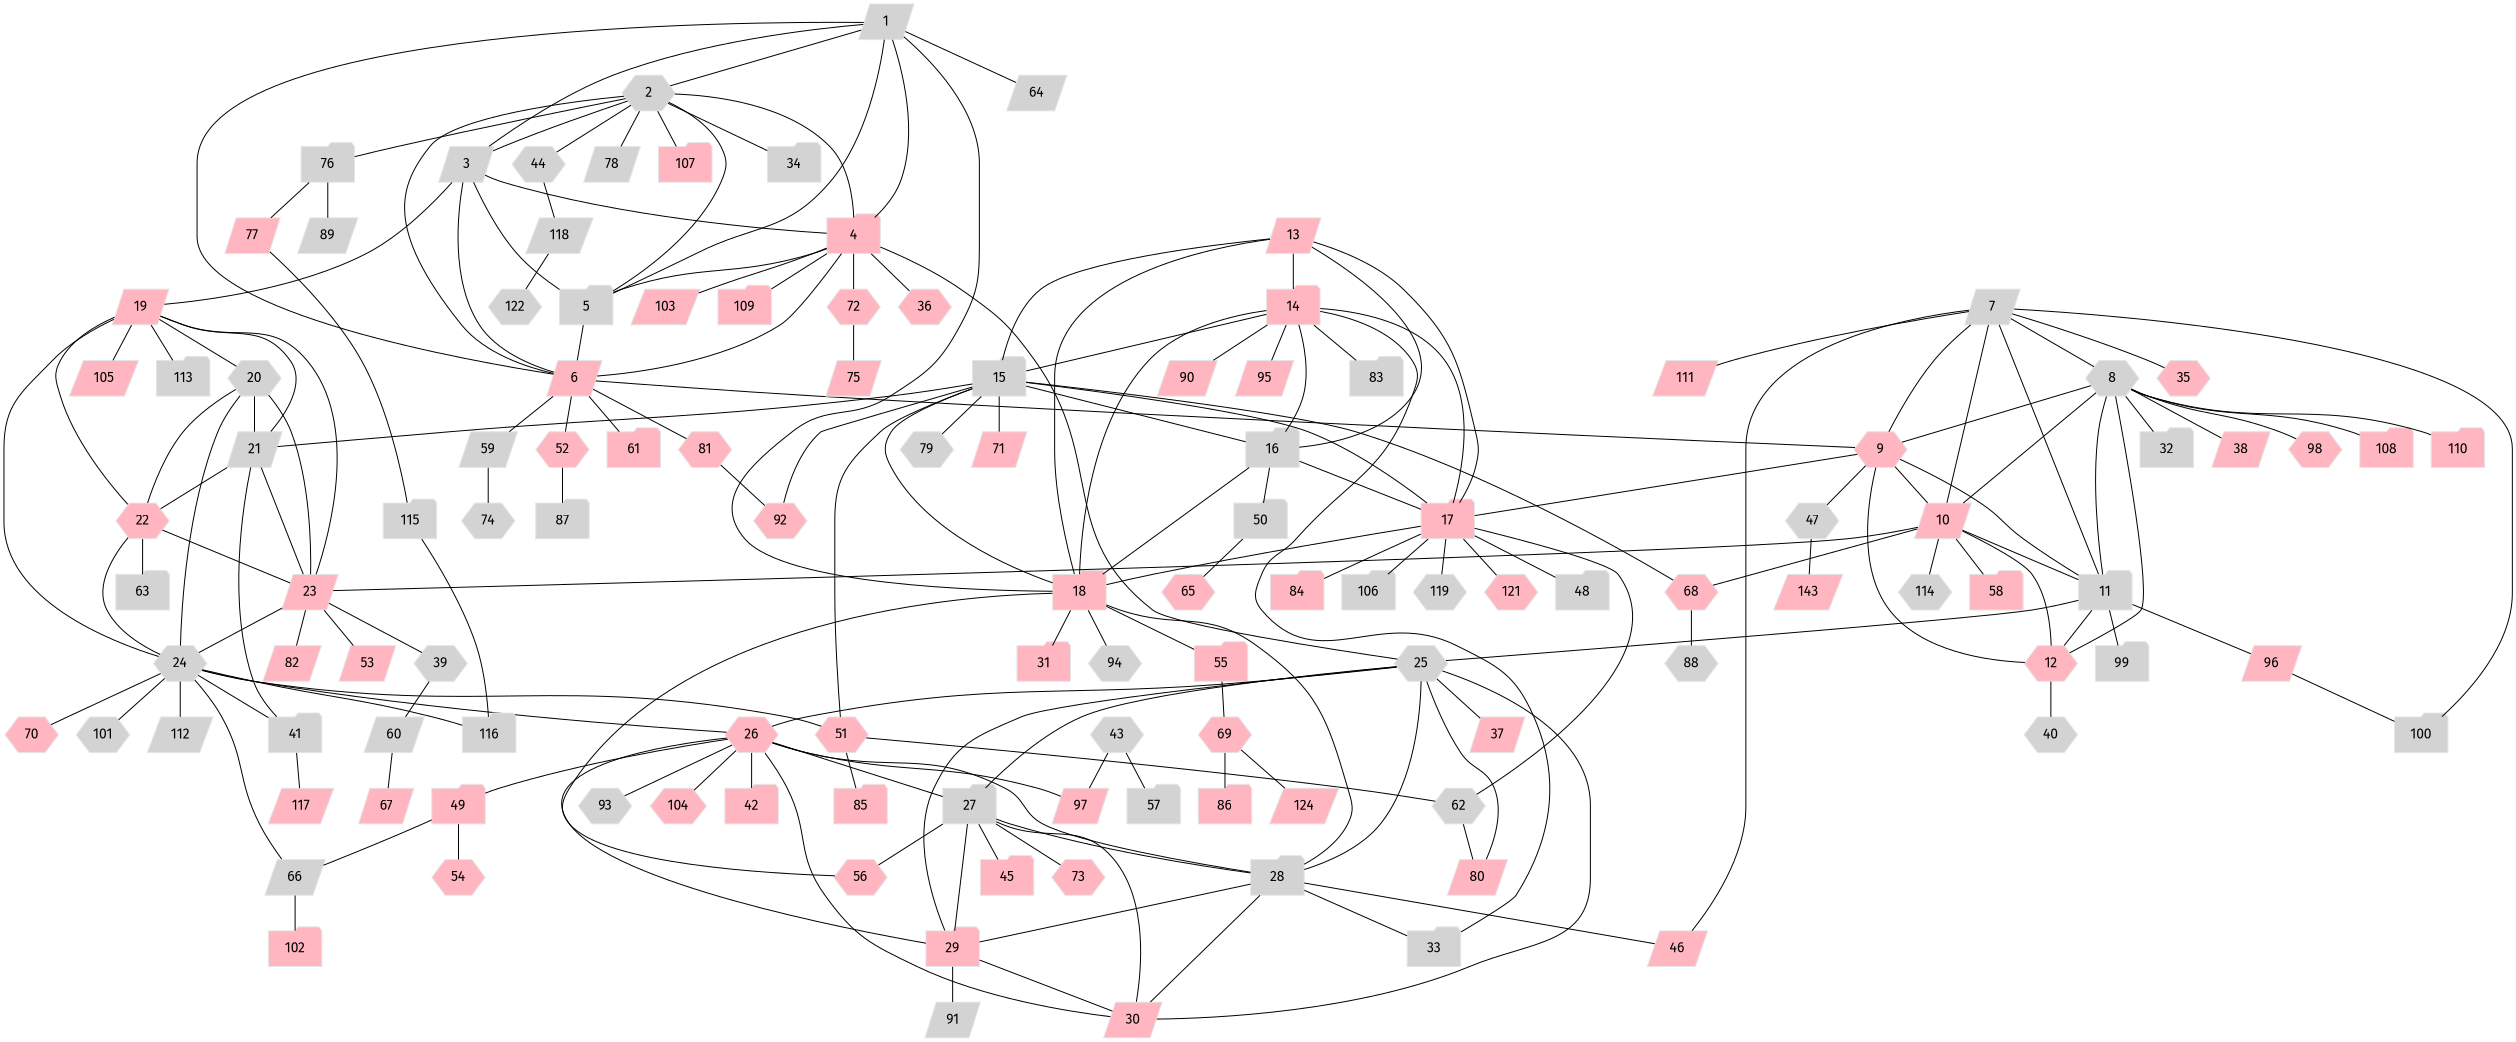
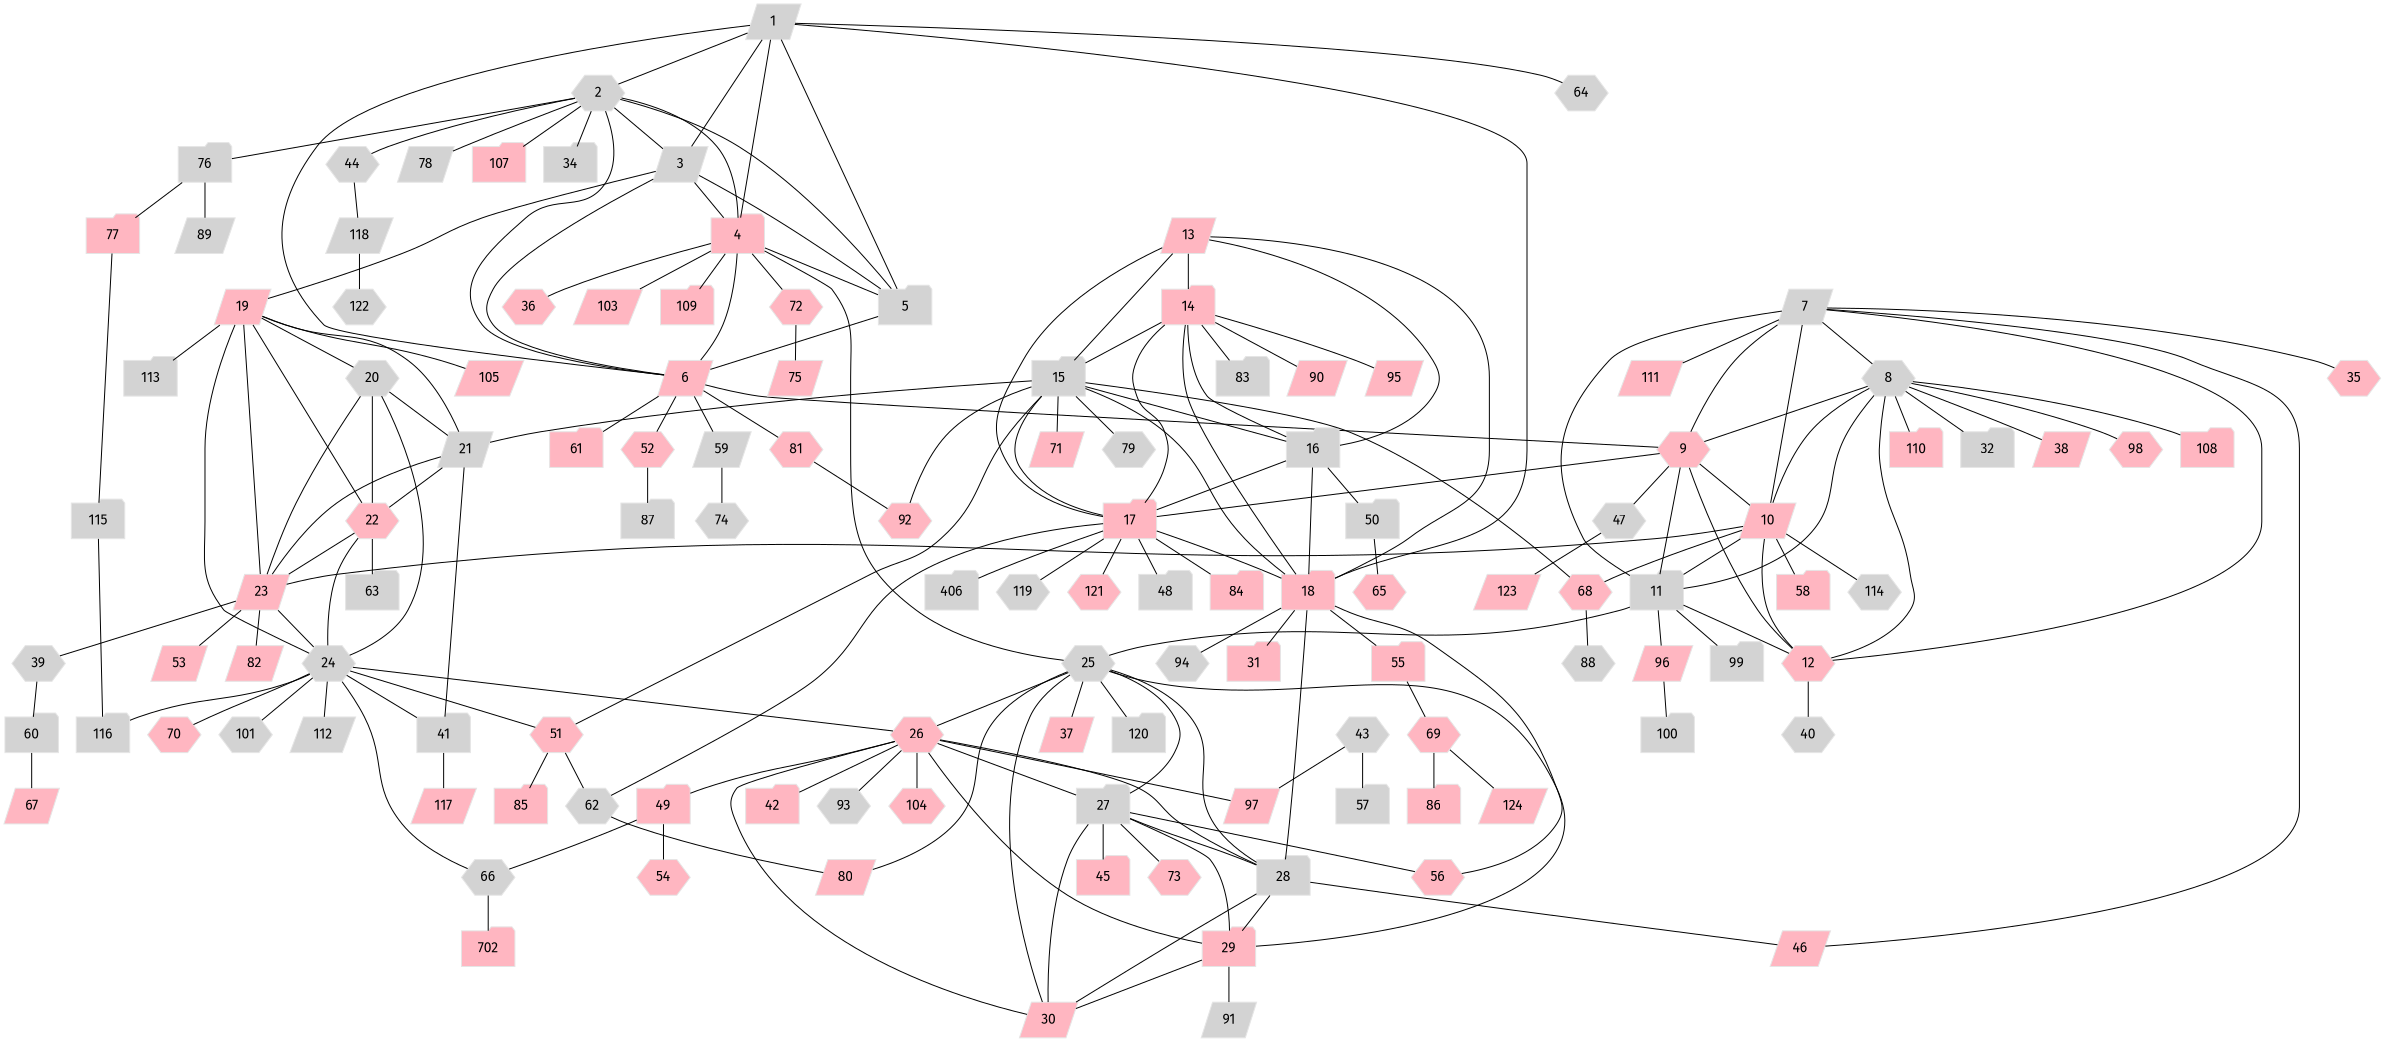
  graph {
    fontname="Fira Sans"
    node [color=gray90 fillcolor=lightpink fontname="Fira Sans" shape=folder style=filled]
    edge [fontname="Fira Sans"]
    1 [fillcolor=lightgrey shape=parallelogram]
    2 [fillcolor=lightgrey shape=hexagon]
    3 [fillcolor=lightgrey shape=parallelogram]
    4
    5 [fillcolor=lightgrey]
    6 [shape=parallelogram]
    18
-   64 [fillcolor=lightgrey shape=parallelogram]
+   64 [fillcolor=lightgrey shape=hexagon]
    34 [fillcolor=lightgrey]
    44 [fillcolor=lightgrey shape=hexagon]
    76 [fillcolor=lightgrey]
    78 [fillcolor=lightgrey shape=parallelogram]
    107
    19 [shape=parallelogram]
    25 [fillcolor=lightgrey shape=hexagon]
    36 [shape=hexagon]
    72 [shape=hexagon]
    103 [shape=parallelogram]
    109
    9 [shape=hexagon]
    52 [shape=hexagon]
    59 [fillcolor=lightgrey shape=parallelogram]
    61
    81 [shape=hexagon]
    28 [fillcolor=lightgrey]
    31
    55
    56 [shape=hexagon]
    94 [fillcolor=lightgrey shape=hexagon]
    118 [fillcolor=lightgrey shape=parallelogram]
-   77 [shape=parallelogram]
+   77
    89 [fillcolor=lightgrey shape=parallelogram]
    23 [shape=parallelogram]
    21 [fillcolor=lightgrey shape=parallelogram]
    20 [fillcolor=lightgrey shape=hexagon]
    22 [shape=hexagon]
    24 [fillcolor=lightgrey shape=hexagon]
    105 [shape=parallelogram]
    113 [fillcolor=lightgrey]
    26 [shape=hexagon]
    27 [fillcolor=lightgrey]
    29
    30 [shape=parallelogram]
    37 [shape=parallelogram]
    80 [shape=parallelogram]
+   120 [fillcolor=lightgrey]
    75 [shape=parallelogram]
    10 [shape=parallelogram]
    11 [fillcolor=lightgrey]
    12 [shape=hexagon]
    17
    47 [fillcolor=lightgrey shape=hexagon]
    87 [fillcolor=lightgrey]
    74 [fillcolor=lightgrey shape=hexagon]
    92 [shape=hexagon]
    7 [fillcolor=lightgrey shape=parallelogram]
    8 [fillcolor=lightgrey shape=hexagon]
    35 [shape=hexagon]
    46 [shape=parallelogram]
    111 [shape=parallelogram]
    32 [fillcolor=lightgrey]
    38 [shape=parallelogram]
    98 [shape=hexagon]
    108
    110
    58
    68 [shape=hexagon]
    114 [fillcolor=lightgrey shape=hexagon]
    96 [shape=parallelogram]
    99 [fillcolor=lightgrey]
    40 [fillcolor=lightgrey shape=hexagon]
    48 [fillcolor=lightgrey]
    62 [fillcolor=lightgrey shape=hexagon]
    84
-   106 [fillcolor=lightgrey]
+   106 [fillcolor=lightgrey label=406]
    119 [fillcolor=lightgrey shape=hexagon]
    121 [shape=hexagon]
-   123 [shape=parallelogram label=143]
+   123 [shape=parallelogram]
    39 [fillcolor=lightgrey shape=hexagon]
    53 [shape=parallelogram]
    82 [shape=parallelogram]
    88 [fillcolor=lightgrey shape=hexagon]
    100 [fillcolor=lightgrey]
    13 [shape=parallelogram]
    14
    15 [fillcolor=lightgrey]
    16 [fillcolor=lightgrey]
-   33 [fillcolor=lightgrey]
    83 [fillcolor=lightgrey]
    90 [shape=parallelogram]
    95 [shape=parallelogram]
    51 [shape=hexagon]
    71 [shape=parallelogram]
    79 [fillcolor=lightgrey shape=hexagon]
    50 [fillcolor=lightgrey]
    41 [fillcolor=lightgrey]
    85
    65 [shape=hexagon]
    69 [shape=hexagon]
    63 [fillcolor=lightgrey]
-   66 [fillcolor=lightgrey shape=parallelogram]
+   66 [fillcolor=lightgrey shape=hexagon]
    70 [shape=hexagon]
    101 [fillcolor=lightgrey shape=hexagon]
    112 [fillcolor=lightgrey shape=parallelogram]
    116 [fillcolor=lightgrey]
-   60 [fillcolor=lightgrey shape=parallelogram]
+   60 [fillcolor=lightgrey]
    42
    49
    93 [fillcolor=lightgrey shape=hexagon]
    104 [shape=hexagon]
    97 [shape=parallelogram]
    117 [shape=parallelogram]
-   102
+   102 [label=702]
    45
    73 [shape=hexagon]
    91 [fillcolor=lightgrey shape=parallelogram]
    43 [fillcolor=lightgrey shape=hexagon]
    57 [fillcolor=lightgrey]
    54 [shape=hexagon]
    67 [shape=parallelogram]
    122 [fillcolor=lightgrey shape=hexagon]
    86
    124 [shape=parallelogram]
    115 [fillcolor=lightgrey]
    1 -- 2
    1 -- 3
    1 -- 4
    1 -- 5
    1 -- 6
    1 -- 18
    1 -- 64
    2 -- 3
    2 -- 4
    2 -- 5
    2 -- 6
    2 -- 34
    2 -- 44
    2 -- 76
    2 -- 78
    2 -- 107
    3 -- 4
    3 -- 5
    3 -- 6
    3 -- 19
    4 -- 5
    4 -- 6
    4 -- 25
    4 -- 36
    4 -- 72
    4 -- 103
    4 -- 109
    5 -- 6
    6 -- 9
    6 -- 52
    6 -- 59
    6 -- 61
    6 -- 81
    18 -- 28
    18 -- 31
    18 -- 55
    18 -- 56
    18 -- 94
    44 -- 118
    76 -- 77
    76 -- 89
    19 -- 23
    19 -- 21
    19 -- 20
    19 -- 22
    19 -- 24
    19 -- 105
    19 -- 113
    25 -- 28
    25 -- 26
    25 -- 27
    25 -- 29
    25 -- 30
    25 -- 37
    25 -- 80
+   25 -- 120
    72 -- 75
    9 -- 10
    9 -- 11
    9 -- 12
    9 -- 17
    9 -- 47
    52 -- 87
    59 -- 74
    81 -- 92
    28 -- 29
    28 -- 30
    28 -- 46
-   28 -- 33
    55 -- 69
    118 -- 122
    77 -- 115
    23 -- 24
    23 -- 39
    23 -- 53
    23 -- 82
    21 -- 23
    21 -- 22
    21 -- 41
    20 -- 23
    20 -- 21
    20 -- 22
    20 -- 24
    22 -- 23
    22 -- 24
    22 -- 63
    24 -- 26
    24 -- 51
    24 -- 41
    24 -- 66
    24 -- 70
    24 -- 101
    24 -- 112
    24 -- 116
    26 -- 28
    26 -- 27
    26 -- 29
    26 -- 30
    26 -- 42
    26 -- 49
    26 -- 93
    26 -- 104
    26 -- 97
    27 -- 28
    27 -- 56
    27 -- 29
    27 -- 30
    27 -- 45
    27 -- 73
    29 -- 30
    29 -- 91
    10 -- 23
    10 -- 11
    10 -- 12
    10 -- 58
    10 -- 68
    10 -- 114
    11 -- 25
    11 -- 12
    11 -- 96
    11 -- 99
    12 -- 40
    17 -- 18
    17 -- 48
    17 -- 62
    17 -- 84
    17 -- 106
    17 -- 119
    17 -- 121
    47 -- 123
    7 -- 9
    7 -- 10
    7 -- 11
-   7 -- 100
+   7 -- 12
    7 -- 8
    7 -- 35
    7 -- 46
    7 -- 111
    8 -- 9
    8 -- 10
    8 -- 11
    8 -- 12
    8 -- 32
    8 -- 38
    8 -- 98
    8 -- 108
    8 -- 110
    68 -- 88
    96 -- 100
    62 -- 80
    39 -- 60
    13 -- 18
    13 -- 17
    13 -- 14
    13 -- 15
    13 -- 16
    14 -- 18
    14 -- 17
    14 -- 15
    14 -- 16
-   14 -- 33
    14 -- 83
    14 -- 90
    14 -- 95
    15 -- 18
    15 -- 21
    15 -- 17
    15 -- 92
    15 -- 68
    15 -- 16
    15 -- 51
    15 -- 71
    15 -- 79
    16 -- 18
    16 -- 17
    16 -- 50
    51 -- 62
    51 -- 85
    50 -- 65
    41 -- 117
    69 -- 86
    69 -- 124
    66 -- 102
    60 -- 67
    49 -- 66
    49 -- 54
    43 -- 97
    43 -- 57
    115 -- 116
  }
